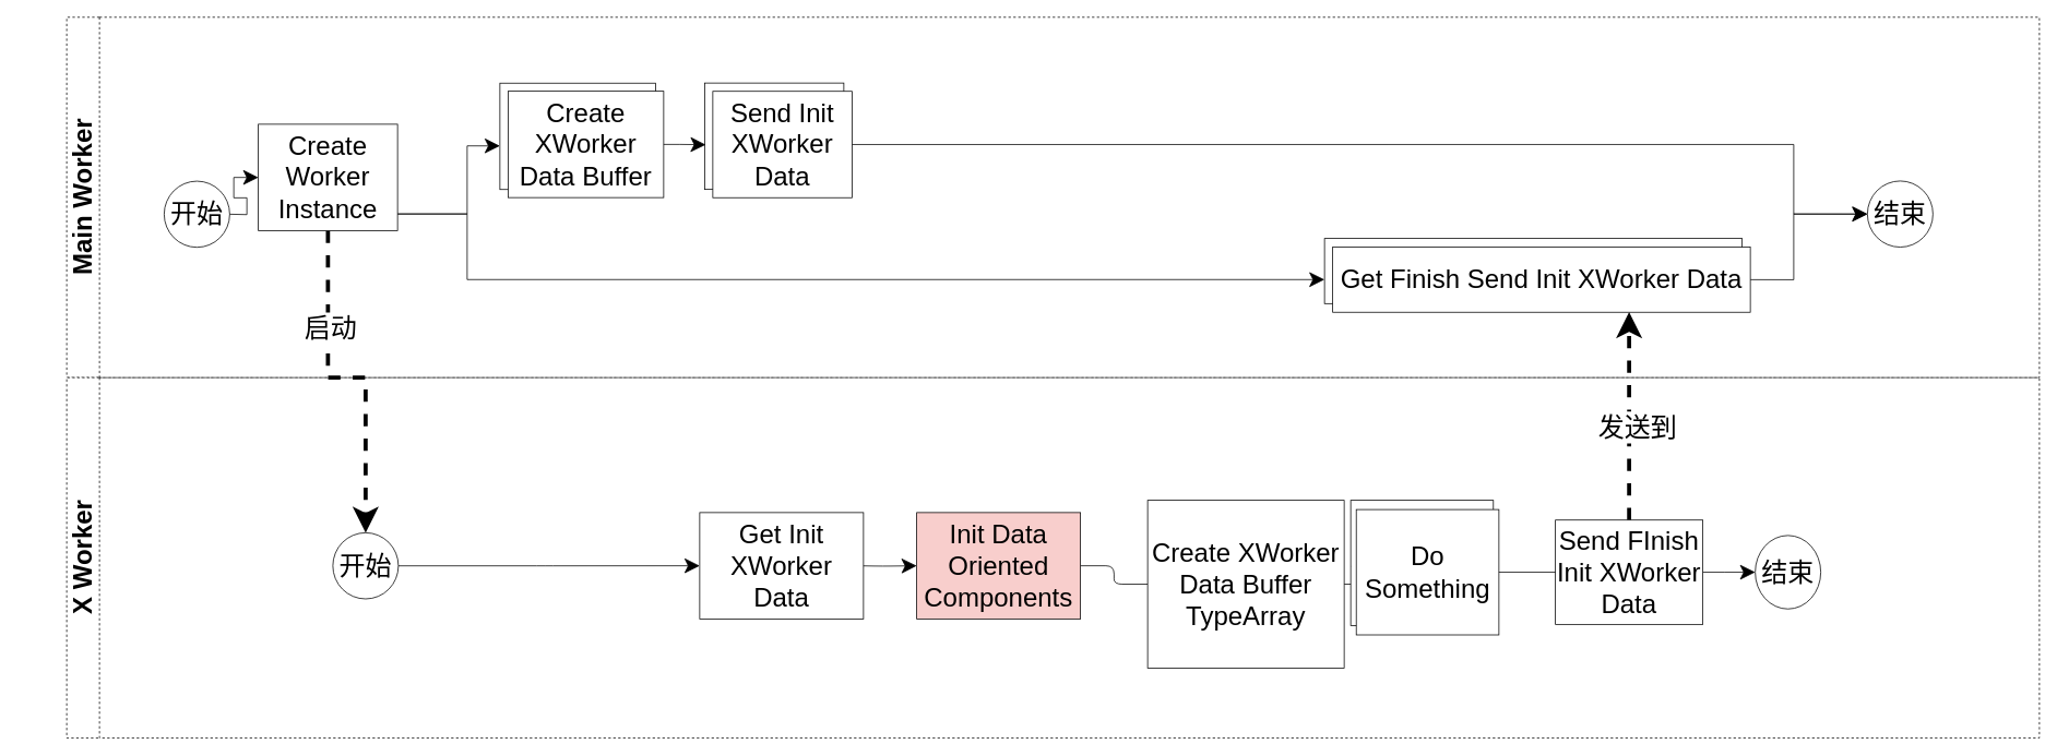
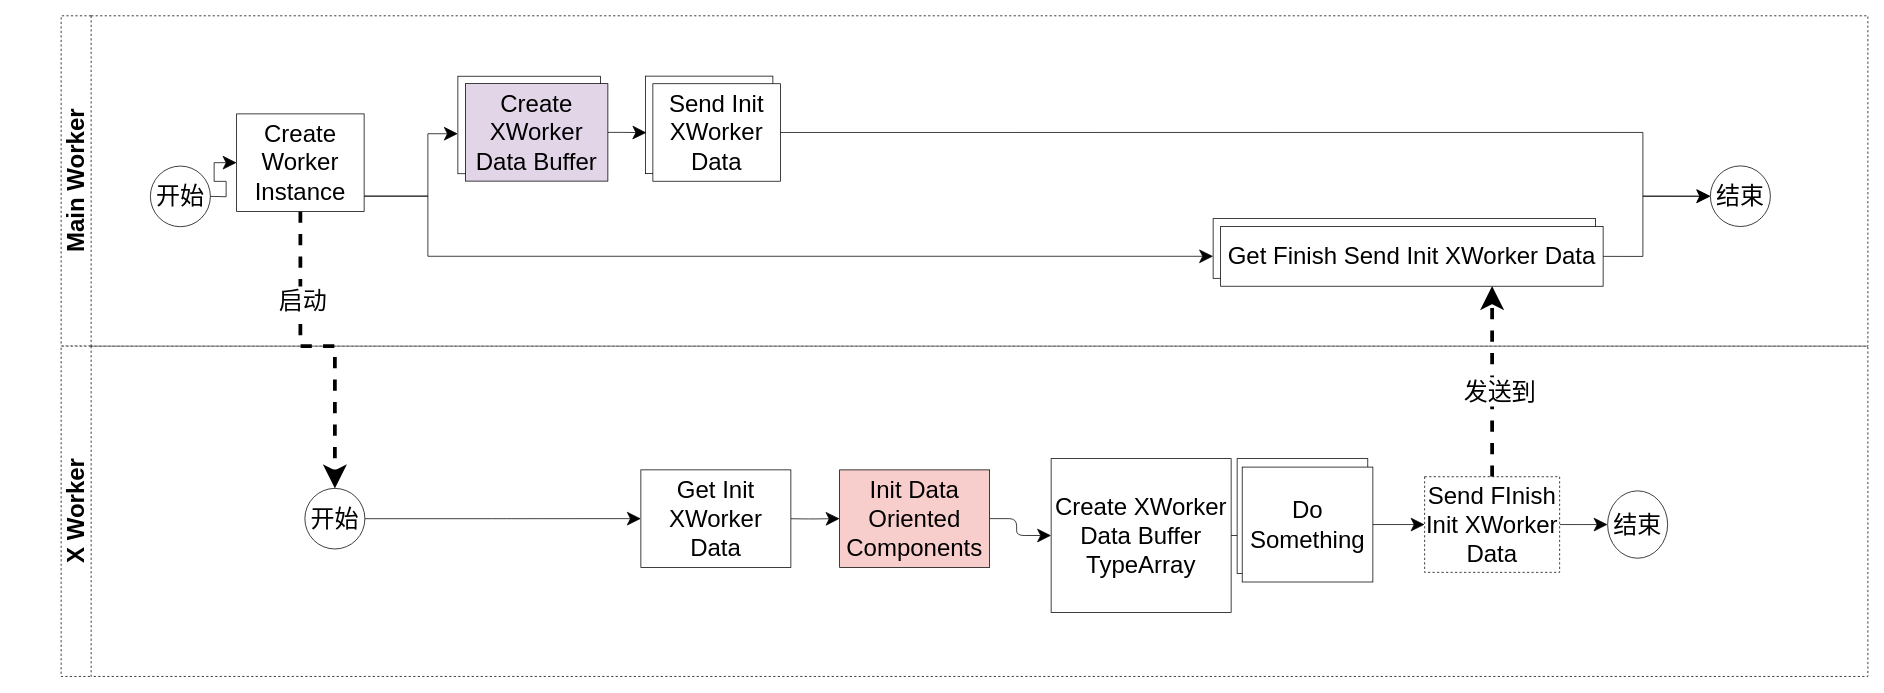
  <mxCell id="0" />
  <mxCell id="1" parent="0" />
  <mxCell id="2" value="&lt;font style=&quot;font-size: 32px&quot;&gt;Main Worker&lt;/font&gt;" style="swimlane;html=1;childLayout=stackLayout;resizeParent=1;resizeParentMax=0;horizontal=0;startSize=40;horizontalStack=0;fontSize=22;dashed=1;" parent="1" vertex="1"><mxGeometry x="81" y="20.58" width="2409" height="440.42" as="geometry"><mxRectangle x="120" y="120" width="30" height="50" as="alternateBounds" /></mxGeometry></mxCell>
  <mxCell id="3" style="edgeStyle=orthogonalEdgeStyle;rounded=0;orthogonalLoop=1;jettySize=auto;html=1;endArrow=classic;endFill=1;fontSize=22;" parent="1" edge="1"><mxGeometry relative="1" as="geometry"><mxPoint x="20" y="210.37" as="sourcePoint" /><mxPoint x="20.034" y="210.37" as="targetPoint" /></mxGeometry></mxCell>
  <mxCell id="4" value="开始" style="ellipse;whiteSpace=wrap;html=1;fontSize=32;" parent="1" vertex="1"><mxGeometry x="200" y="220.93" width="80" height="80.83" as="geometry" /></mxCell>
  <mxCell id="5" value="" style="edgeStyle=orthogonalEdgeStyle;rounded=0;orthogonalLoop=1;jettySize=auto;html=1;fontSize=32;endSize=16;startSize=16;" parent="1" target="10" edge="1"><mxGeometry relative="1" as="geometry"><mxPoint x="280" y="261.34" as="sourcePoint" /></mxGeometry></mxCell>
  <mxCell id="6" value="" style="edgeStyle=orthogonalEdgeStyle;rounded=0;orthogonalLoop=1;jettySize=auto;html=1;fontSize=32;endSize=16;startSize=16;entryX=0;entryY=0.59;entryDx=0;entryDy=0;entryPerimeter=0;" parent="1" source="10" target="36" edge="1"><mxGeometry relative="1" as="geometry"><Array as="points"><mxPoint x="570" y="261" /><mxPoint x="570" y="178" /></Array></mxGeometry></mxCell>
  <mxCell id="7" style="edgeStyle=orthogonalEdgeStyle;rounded=0;orthogonalLoop=1;jettySize=auto;html=1;startSize=16;endSize=16;entryX=0;entryY=0.631;entryDx=0;entryDy=0;entryPerimeter=0;" parent="1" source="10" target="33" edge="1"><mxGeometry relative="1" as="geometry"><mxPoint x="1020" y="341" as="targetPoint" /><Array as="points"><mxPoint x="570" y="261" /><mxPoint x="570" y="341" /></Array></mxGeometry></mxCell>
  <mxCell id="8" style="edgeStyle=orthogonalEdgeStyle;rounded=0;orthogonalLoop=1;jettySize=auto;html=1;startSize=16;endSize=16;dashed=1;strokeWidth=5;" parent="1" source="10" target="27" edge="1"><mxGeometry relative="1" as="geometry" /></mxCell>
  <mxCell id="9" value="&lt;font style=&quot;font-size: 32px&quot;&gt;启动&lt;/font&gt;" style="edgeLabel;html=1;align=center;verticalAlign=middle;resizable=0;points=[];" parent="8" vertex="1" connectable="0"><mxGeometry x="-0.429" y="2" relative="1" as="geometry"><mxPoint as="offset" /></mxGeometry></mxCell>
  <mxCell id="10" value="Create Worker Instance" style="whiteSpace=wrap;html=1;fontSize=32;" parent="1" vertex="1"><mxGeometry x="315" y="151.35" width="170" height="130" as="geometry" /></mxCell>
  <mxCell id="11" value="&lt;font style=&quot;font-size: 32px&quot;&gt;X Worker&lt;/font&gt;" style="swimlane;html=1;childLayout=stackLayout;resizeParent=1;resizeParentMax=0;horizontal=0;startSize=40;horizontalStack=0;fontSize=22;dashed=1;" parent="1" vertex="1"><mxGeometry x="81" y="461" width="2409" height="440.42" as="geometry"><mxRectangle x="120" y="120" width="30" height="50" as="alternateBounds" /></mxGeometry></mxCell>
  <mxCell id="12" style="edgeStyle=orthogonalEdgeStyle;rounded=0;orthogonalLoop=1;jettySize=auto;html=1;entryX=0;entryY=0.5;entryDx=0;entryDy=0;startSize=16;endSize=16;exitX=1;exitY=0.5;exitDx=0;exitDy=0;" parent="1" source="34" target="14" edge="1"><mxGeometry relative="1" as="geometry"><Array as="points"><mxPoint x="2190" y="341" /><mxPoint x="2190" y="261" /></Array></mxGeometry></mxCell>
  <mxCell id="13" style="edgeStyle=orthogonalEdgeStyle;rounded=0;orthogonalLoop=1;jettySize=auto;html=1;entryX=0;entryY=0.5;entryDx=0;entryDy=0;startSize=16;endSize=16;exitX=1;exitY=0.5;exitDx=0;exitDy=0;" parent="1" source="31" target="14" edge="1"><mxGeometry relative="1" as="geometry"><Array as="points"><mxPoint x="2190" y="176" /><mxPoint x="2190" y="261" /></Array><mxPoint x="1530" y="116.167" as="sourcePoint" /></mxGeometry></mxCell>
  <mxCell id="14" value="结束" style="ellipse;whiteSpace=wrap;html=1;fontSize=32;" parent="1" vertex="1"><mxGeometry x="2280" y="220.73" width="80" height="80.83" as="geometry" /></mxCell>
  <mxCell id="15" style="edgeStyle=orthogonalEdgeStyle;rounded=0;orthogonalLoop=1;jettySize=auto;html=1;endArrow=classic;endFill=1;fontSize=22;" parent="1" edge="1"><mxGeometry relative="1" as="geometry"><mxPoint x="30" y="565.38" as="sourcePoint" /><mxPoint x="30.034" y="565.38" as="targetPoint" /></mxGeometry></mxCell>
  <mxCell id="16" style="edgeStyle=orthogonalEdgeStyle;rounded=1;jumpStyle=none;orthogonalLoop=1;jettySize=auto;html=1;entryX=0;entryY=0.5;entryDx=0;entryDy=0;startSize=16;endSize=16;strokeWidth=1;" parent="1" target="18" edge="1"><mxGeometry relative="1" as="geometry"><mxPoint x="1045" y="691" as="sourcePoint" /></mxGeometry></mxCell>
- <mxCell id="17" value="" style="edgeStyle=orthogonalEdgeStyle;rounded=1;jumpStyle=none;orthogonalLoop=1;jettySize=auto;html=1;startSize=16;endSize=16;strokeWidth=1;endArrow=none;" parent="1" source="18" target="20" edge="1"><mxGeometry relative="1" as="geometry" /></mxCell>
+ <mxCell id="17" value="" style="edgeStyle=orthogonalEdgeStyle;rounded=1;jumpStyle=none;orthogonalLoop=1;jettySize=auto;html=1;startSize=16;endSize=16;strokeWidth=1;" parent="1" source="18" target="20" edge="1"><mxGeometry relative="1" as="geometry" /></mxCell>
  <mxCell id="18" value="Init Data Oriented Components" style="whiteSpace=wrap;html=1;fontSize=32;fillColor=#f8cecc;" parent="1" vertex="1"><mxGeometry x="1119" y="626" width="200" height="130" as="geometry" /></mxCell>
  <mxCell id="19" value="" style="edgeStyle=orthogonalEdgeStyle;rounded=1;jumpStyle=none;orthogonalLoop=1;jettySize=auto;html=1;startSize=16;endSize=16;strokeWidth=1;entryX=-0.004;entryY=0.527;entryDx=0;entryDy=0;entryPerimeter=0;" parent="1" source="20" target="40" edge="1"><mxGeometry relative="1" as="geometry" /></mxCell>
  <mxCell id="20" value="Create XWorker Data Buffer TypeArray" style="whiteSpace=wrap;html=1;fontSize=32;" parent="1" vertex="1"><mxGeometry x="1401" y="611" width="240" height="205" as="geometry" /></mxCell>
  <mxCell id="21" style="edgeStyle=orthogonalEdgeStyle;rounded=0;jumpStyle=none;orthogonalLoop=1;jettySize=auto;html=1;startSize=16;endSize=16;strokeWidth=1;" parent="1" source="24" target="25" edge="1"><mxGeometry relative="1" as="geometry" /></mxCell>
  <mxCell id="22" style="edgeStyle=orthogonalEdgeStyle;rounded=0;jumpStyle=arc;orthogonalLoop=1;jettySize=auto;html=1;startSize=16;endSize=16;strokeWidth=5;dashed=1;exitX=0.5;exitY=0;exitDx=0;exitDy=0;" parent="1" source="24" edge="1"><mxGeometry relative="1" as="geometry"><mxPoint x="1989" y="381" as="targetPoint" /><Array as="points"><mxPoint x="1989" y="381" /></Array></mxGeometry></mxCell>
  <mxCell id="23" value="&lt;font style=&quot;font-size: 32px&quot;&gt;发送到&lt;/font&gt;" style="edgeLabel;html=1;align=center;verticalAlign=middle;resizable=0;points=[];" parent="22" vertex="1" connectable="0"><mxGeometry x="-0.082" y="-9" relative="1" as="geometry"><mxPoint y="3" as="offset" /></mxGeometry></mxCell>
- <mxCell id="24" value="Send FInish Init XWorker Data" style="whiteSpace=wrap;html=1;fontSize=32;" parent="1" vertex="1"><mxGeometry x="1899" y="635.14" width="180" height="127.5" as="geometry" /></mxCell>
+ <mxCell id="24" value="Send FInish Init XWorker Data" style="whiteSpace=wrap;html=1;fontSize=32;dashed=1;" parent="1" vertex="1"><mxGeometry x="1899" y="635.14" width="180" height="127.5" as="geometry" /></mxCell>
  <mxCell id="25" value="结束" style="ellipse;whiteSpace=wrap;html=1;fontSize=32;" parent="1" vertex="1"><mxGeometry x="2143" y="653.99" width="80" height="89.81" as="geometry" /></mxCell>
  <mxCell id="26" style="edgeStyle=orthogonalEdgeStyle;rounded=1;jumpStyle=none;orthogonalLoop=1;jettySize=auto;html=1;startSize=16;endSize=16;strokeWidth=1;" parent="1" source="27" target="28" edge="1"><mxGeometry relative="1" as="geometry" /></mxCell>
  <mxCell id="27" value="开始" style="ellipse;whiteSpace=wrap;html=1;fontSize=32;" parent="1" vertex="1"><mxGeometry x="406" y="650.67" width="80" height="80.83" as="geometry" /></mxCell>
  <mxCell id="28" value="Get Init XWorker Data" style="whiteSpace=wrap;html=1;fontSize=32;" parent="1" vertex="1"><mxGeometry x="854" y="626" width="200" height="130" as="geometry" /></mxCell>
  <mxCell id="29" value="" style="group" parent="1" vertex="1" connectable="0"><mxGeometry x="860" y="101" width="180" height="140.14" as="geometry" /></mxCell>
  <mxCell id="30" value="" style="whiteSpace=wrap;html=1;fontSize=32;" parent="29" vertex="1"><mxGeometry width="170" height="130" as="geometry" /></mxCell>
  <mxCell id="31" value="Send Init XWorker Data" style="whiteSpace=wrap;html=1;fontSize=32;" parent="29" vertex="1"><mxGeometry x="10" y="10.14" width="170" height="130" as="geometry" /></mxCell>
  <mxCell id="32" value="" style="group" parent="1" vertex="1" connectable="0"><mxGeometry x="1617" y="291" width="520" height="90.14" as="geometry" /></mxCell>
  <mxCell id="33" value="" style="whiteSpace=wrap;html=1;fontSize=32;" parent="32" vertex="1"><mxGeometry width="510" height="79.58" as="geometry" /></mxCell>
  <mxCell id="34" value="Get Finish Send Init XWorker Data" style="whiteSpace=wrap;html=1;fontSize=32;" parent="32" vertex="1"><mxGeometry x="10" y="10.56" width="510" height="79.58" as="geometry" /></mxCell>
  <mxCell id="35" value="" style="group" parent="1" vertex="1" connectable="0"><mxGeometry x="610" y="101.14" width="200" height="139.86" as="geometry" /></mxCell>
  <mxCell id="36" value="" style="whiteSpace=wrap;html=1;fontSize=32;" parent="35" vertex="1"><mxGeometry width="190" height="130" as="geometry" /></mxCell>
- <mxCell id="37" value="Create XWorker Data Buffer" style="whiteSpace=wrap;html=1;fontSize=32;" parent="35" vertex="1"><mxGeometry x="10" y="9.86" width="190" height="130" as="geometry" /></mxCell>
+ <mxCell id="37" value="Create XWorker Data Buffer" style="whiteSpace=wrap;html=1;fontSize=32;fillColor=#e1d5e7;" parent="35" vertex="1"><mxGeometry x="10" y="9.86" width="190" height="130" as="geometry" /></mxCell>
  <mxCell id="38" style="edgeStyle=orthogonalEdgeStyle;rounded=0;orthogonalLoop=1;jettySize=auto;html=1;entryX=0.008;entryY=0.58;entryDx=0;entryDy=0;endSize=16;startSize=16;entryPerimeter=0;" parent="1" source="37" target="30" edge="1"><mxGeometry relative="1" as="geometry" /></mxCell>
  <mxCell id="39" value="" style="group" parent="1" vertex="1" connectable="0"><mxGeometry x="1649" width="181" height="164.5" as="geometry" y="611" /></mxCell>
  <mxCell id="40" value="" style="whiteSpace=wrap;html=1;fontSize=32;" parent="39" vertex="1"><mxGeometry width="174.225" height="153.211" as="geometry" /></mxCell>
  <mxCell id="41" value="Do Something&lt;br&gt;" style="whiteSpace=wrap;html=1;fontSize=32;" parent="39" vertex="1"><mxGeometry x="6.775" y="11.289" width="174.225" height="153.211" as="geometry" /></mxCell>
- <mxCell id="42" style="edgeStyle=orthogonalEdgeStyle;rounded=0;orthogonalLoop=1;jettySize=auto;html=1;entryX=0;entryY=0.5;entryDx=0;entryDy=0;startSize=16;endSize=16;strokeWidth=1;endArrow=none;" parent="1" source="41" target="24" edge="1"><mxGeometry relative="1" as="geometry" /></mxCell>
+ <mxCell id="42" style="edgeStyle=orthogonalEdgeStyle;rounded=0;orthogonalLoop=1;jettySize=auto;html=1;entryX=0;entryY=0.5;entryDx=0;entryDy=0;startSize=16;endSize=16;strokeWidth=1;" parent="1" source="41" target="24" edge="1"><mxGeometry relative="1" as="geometry" /></mxCell>
